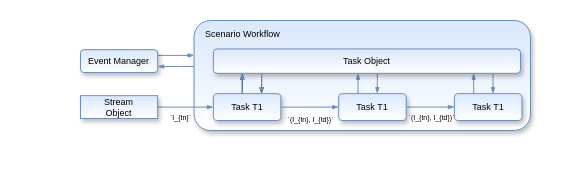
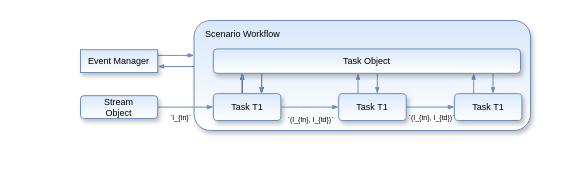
  <mxCell id="0" />
  <mxCell id="1" parent="0" />
  <mxCell id="2" value="" style="group;align=left;shadow=0;" vertex="1" connectable="0" parent="1"><mxGeometry x="20" y="20" width="540" height="130" as="geometry" /></mxCell>
  <mxCell id="3" value="" style="edgeStyle=orthogonalEdgeStyle;rounded=0;jumpSize=5;orthogonalLoop=1;jettySize=auto;html=1;labelBackgroundColor=none;fontSize=11;fontColor=#3399FF;endArrow=blockThin;endFill=1;startSize=8;endSize=4;strokeWidth=1;fillColor=#dae8fc;strokeColor=#6c8ebf;exitX=1;exitY=0.25;exitDx=0;exitDy=0;" edge="1" parent="2" source="4" target="6"><mxGeometry x="-0.294" y="5" relative="1" as="geometry"><Array as="points"><mxPoint x="160" y="35" /><mxPoint x="160" y="35" /></Array><mxPoint as="offset" /></mxGeometry></mxCell>
- <mxCell id="4" value="Event Manager" style="rounded=1;whiteSpace=wrap;html=1;fillColor=#dae8fc;strokeColor=#6c8ebf;gradientColor=#FFFFFF;fontSize=9;glass=0;shadow=1;" vertex="1" parent="2"><mxGeometry x="60" y="29.22" width="77.14" height="22.81" as="geometry" /></mxCell>
+ <mxCell id="4" value="Event Manager" style="whiteSpace=wrap;html=1;fillColor=#dae8fc;strokeColor=#6c8ebf;gradientColor=#FFFFFF;fontSize=9;glass=0;shadow=1;rounded=0;" vertex="1" parent="2"><mxGeometry x="60" y="29.22" width="77.14" height="22.81" as="geometry" /></mxCell>
  <mxCell id="5" style="edgeStyle=orthogonalEdgeStyle;rounded=0;jumpSize=5;orthogonalLoop=1;jettySize=auto;html=1;labelBackgroundColor=none;fontSize=7;fontColor=#000000;endArrow=blockThin;endFill=1;startSize=8;endSize=4;strokeWidth=1;fillColor=#dae8fc;strokeColor=#6c8ebf;" edge="1" parent="2" source="6" target="4"><mxGeometry relative="1" as="geometry"><Array as="points"><mxPoint x="160" y="46" /><mxPoint x="160" y="46" /></Array></mxGeometry></mxCell>
  <mxCell id="6" value="Scenario Workflow" style="rounded=1;whiteSpace=wrap;html=1;align=left;verticalAlign=top;spacingLeft=9;fillColor=#dae8fc;strokeColor=#6c8ebf;gradientColor=#FFFFFF;spacingTop=2;fontSize=9;shadow=1;" vertex="1" parent="2"><mxGeometry x="173.57" width="336.43" height="110" as="geometry" /></mxCell>
  <mxCell id="7" style="edgeStyle=orthogonalEdgeStyle;rounded=0;jumpSize=5;orthogonalLoop=1;jettySize=auto;html=1;fontSize=11;fontColor=#3399FF;endArrow=blockThin;endFill=1;startSize=8;endSize=4;strokeWidth=1;" edge="1" parent="2" source="8" target="22"><mxGeometry relative="1" as="geometry"><Array as="points"><mxPoint x="221.786" y="60" /><mxPoint x="221.786" y="60" /></Array></mxGeometry></mxCell>
  <mxCell id="8" value="Task T1" style="rounded=1;whiteSpace=wrap;html=1;fillColor=#dae8fc;strokeColor=#6c8ebf;gradientColor=#FFFFFF;fontSize=9;shadow=1;" vertex="1" parent="2"><mxGeometry x="192.857" y="73.13" width="67.5" height="26.87" as="geometry" /></mxCell>
  <mxCell id="9" style="edgeStyle=orthogonalEdgeStyle;rounded=0;jumpSize=5;orthogonalLoop=1;jettySize=auto;html=1;labelBackgroundColor=none;fontSize=11;fontColor=#3399FF;endArrow=blockThin;endFill=1;startSize=8;endSize=4;strokeWidth=1;fillColor=#dae8fc;strokeColor=#6c8ebf;" edge="1" parent="2" source="11" target="8"><mxGeometry relative="1" as="geometry" /></mxCell>
  <mxCell id="10" value="`I_{tn}`" style="edgeLabel;html=1;align=center;verticalAlign=middle;resizable=0;points=[];fontSize=7;fontColor=#000000;" vertex="1" connectable="0" parent="9"><mxGeometry x="-0.127" y="1" relative="1" as="geometry"><mxPoint x="-2" y="12" as="offset" /></mxGeometry></mxCell>
- <mxCell id="11" value="Stream &lt;br&gt;Object" style="whiteSpace=wrap;html=1;fillColor=#dae8fc;strokeColor=#6c8ebf;gradientColor=#FFFFFF;fontSize=9;glass=0;shadow=1;rounded=0;" vertex="1" parent="2"><mxGeometry x="60" y="75.16" width="77.14" height="22.81" as="geometry" /></mxCell>
+ <mxCell id="11" value="Stream &lt;br&gt;Object" style="rounded=1;whiteSpace=wrap;html=1;fillColor=#dae8fc;strokeColor=#6c8ebf;gradientColor=#FFFFFF;fontSize=9;glass=0;shadow=1;" vertex="1" parent="2"><mxGeometry x="60" y="75.16" width="77.14" height="22.81" as="geometry" /></mxCell>
  <mxCell id="12" style="edgeStyle=orthogonalEdgeStyle;rounded=0;jumpSize=5;orthogonalLoop=1;jettySize=auto;html=1;fontSize=11;fontColor=#3399FF;endArrow=blockThin;endFill=1;startSize=8;endSize=4;strokeWidth=1;fillColor=#dae8fc;strokeColor=#6c8ebf;" edge="1" parent="2" source="15" target="22"><mxGeometry relative="1" as="geometry"><Array as="points"><mxPoint x="337.5" y="60" /><mxPoint x="337.5" y="60" /></Array></mxGeometry></mxCell>
  <mxCell id="13" style="edgeStyle=orthogonalEdgeStyle;rounded=0;jumpSize=5;orthogonalLoop=1;jettySize=auto;html=1;fontSize=11;fontColor=#3399FF;endArrow=blockThin;endFill=1;startSize=8;endSize=4;strokeWidth=1;fillColor=#dae8fc;strokeColor=#6c8ebf;" edge="1" parent="2" source="15" target="18"><mxGeometry relative="1" as="geometry" /></mxCell>
  <mxCell id="14" value="`(I_{tn}, I_{td})`" style="edgeLabel;html=1;align=center;verticalAlign=middle;resizable=0;points=[];fontSize=7;fontColor=#000000;" vertex="1" connectable="0" parent="13"><mxGeometry x="-0.226" y="-1" relative="1" as="geometry"><mxPoint x="6" y="10" as="offset" /></mxGeometry></mxCell>
  <mxCell id="15" value="Task T1" style="rounded=1;whiteSpace=wrap;html=1;fillColor=#dae8fc;strokeColor=#6c8ebf;gradientColor=#FFFFFF;fontSize=9;shadow=1;" vertex="1" parent="2"><mxGeometry x="318.214" y="73.13" width="67.5" height="26.87" as="geometry" /></mxCell>
  <mxCell id="16" value="`(I_{tn}, I_{td})`" style="edgeStyle=orthogonalEdgeStyle;rounded=1;orthogonalLoop=1;jettySize=auto;html=1;fontSize=7;fontColor=#000000;endArrow=blockThin;startSize=14;endSize=4;endFill=1;jumpSize=5;strokeWidth=1;labelBackgroundColor=none;fillColor=#dae8fc;strokeColor=#6c8ebf;spacing=0;" edge="1" parent="2" source="8" target="15"><mxGeometry x="0.025" y="-13" relative="1" as="geometry"><Array as="points"><mxPoint x="290" y="87" /><mxPoint x="290" y="87" /></Array><mxPoint as="offset" /></mxGeometry></mxCell>
  <mxCell id="17" style="edgeStyle=orthogonalEdgeStyle;rounded=0;jumpSize=5;orthogonalLoop=1;jettySize=auto;html=1;fontSize=11;fontColor=#3399FF;endArrow=blockThin;endFill=1;startSize=8;endSize=4;strokeWidth=1;fillColor=#dae8fc;strokeColor=#6c8ebf;" edge="1" parent="2" source="18" target="22"><mxGeometry relative="1" as="geometry"><Array as="points"><mxPoint x="453.214" y="60" /><mxPoint x="453.214" y="60" /></Array></mxGeometry></mxCell>
  <mxCell id="18" value="Task T1" style="rounded=1;whiteSpace=wrap;html=1;fillColor=#dae8fc;strokeColor=#6c8ebf;gradientColor=#FFFFFF;fontSize=9;shadow=1;" vertex="1" parent="2"><mxGeometry x="433.929" y="73.13" width="67.5" height="26.87" as="geometry" /></mxCell>
  <mxCell id="19" style="edgeStyle=orthogonalEdgeStyle;rounded=0;jumpSize=5;orthogonalLoop=1;jettySize=auto;html=1;fontSize=11;fontColor=#3399FF;endArrow=blockThin;endFill=1;startSize=8;endSize=4;strokeWidth=1;" edge="1" parent="2" source="22" target="8"><mxGeometry relative="1" as="geometry"><Array as="points"><mxPoint x="241.071" y="60" /><mxPoint x="241.071" y="60" /></Array></mxGeometry></mxCell>
  <mxCell id="20" style="edgeStyle=orthogonalEdgeStyle;rounded=0;jumpSize=5;orthogonalLoop=1;jettySize=auto;html=1;fontSize=11;fontColor=#3399FF;endArrow=blockThin;endFill=1;startSize=8;endSize=4;strokeWidth=1;fillColor=#dae8fc;strokeColor=#6c8ebf;" edge="1" parent="2" source="22" target="15"><mxGeometry relative="1" as="geometry"><Array as="points"><mxPoint x="356.786" y="60" /><mxPoint x="356.786" y="60" /></Array></mxGeometry></mxCell>
  <mxCell id="21" style="edgeStyle=orthogonalEdgeStyle;rounded=0;jumpSize=5;orthogonalLoop=1;jettySize=auto;html=1;fontSize=11;fontColor=#3399FF;endArrow=blockThin;endFill=1;startSize=8;endSize=4;strokeWidth=1;fillColor=#dae8fc;strokeColor=#6c8ebf;" edge="1" parent="2" source="22" target="18"><mxGeometry relative="1" as="geometry"><Array as="points"><mxPoint x="472.5" y="60" /><mxPoint x="472.5" y="60" /></Array></mxGeometry></mxCell>
  <mxCell id="22" value="Task Object" style="rounded=1;whiteSpace=wrap;html=1;fillColor=#dae8fc;strokeColor=#6c8ebf;gradientColor=#FFFFFF;fontSize=9;shadow=1;" vertex="1" parent="2"><mxGeometry x="192.86" y="28.44" width="307.14" height="24.38" as="geometry" /></mxCell>
  <mxCell id="23" style="edgeStyle=orthogonalEdgeStyle;rounded=0;jumpSize=5;orthogonalLoop=1;jettySize=auto;html=1;fontSize=11;fontColor=#3399FF;endArrow=blockThin;endFill=1;startSize=8;endSize=4;strokeWidth=1;fillColor=#dae8fc;strokeColor=#6c8ebf;" edge="1" parent="2"><mxGeometry relative="1" as="geometry"><mxPoint x="221.8" y="73.13" as="sourcePoint" /><mxPoint x="221.8" y="52.812" as="targetPoint" /><Array as="points"><mxPoint x="221.786" y="60" /><mxPoint x="221.786" y="60" /></Array></mxGeometry></mxCell>
  <mxCell id="24" style="edgeStyle=orthogonalEdgeStyle;rounded=0;jumpSize=5;orthogonalLoop=1;jettySize=auto;html=1;fontSize=11;fontColor=#3399FF;endArrow=blockThin;endFill=1;startSize=8;endSize=4;strokeWidth=1;fillColor=#dae8fc;strokeColor=#6c8ebf;" edge="1" parent="2"><mxGeometry relative="1" as="geometry"><mxPoint x="241.057" y="52.812" as="sourcePoint" /><mxPoint x="241.057" y="73.13" as="targetPoint" /><Array as="points"><mxPoint x="241.071" y="60" /><mxPoint x="241.071" y="60" /></Array></mxGeometry></mxCell>
